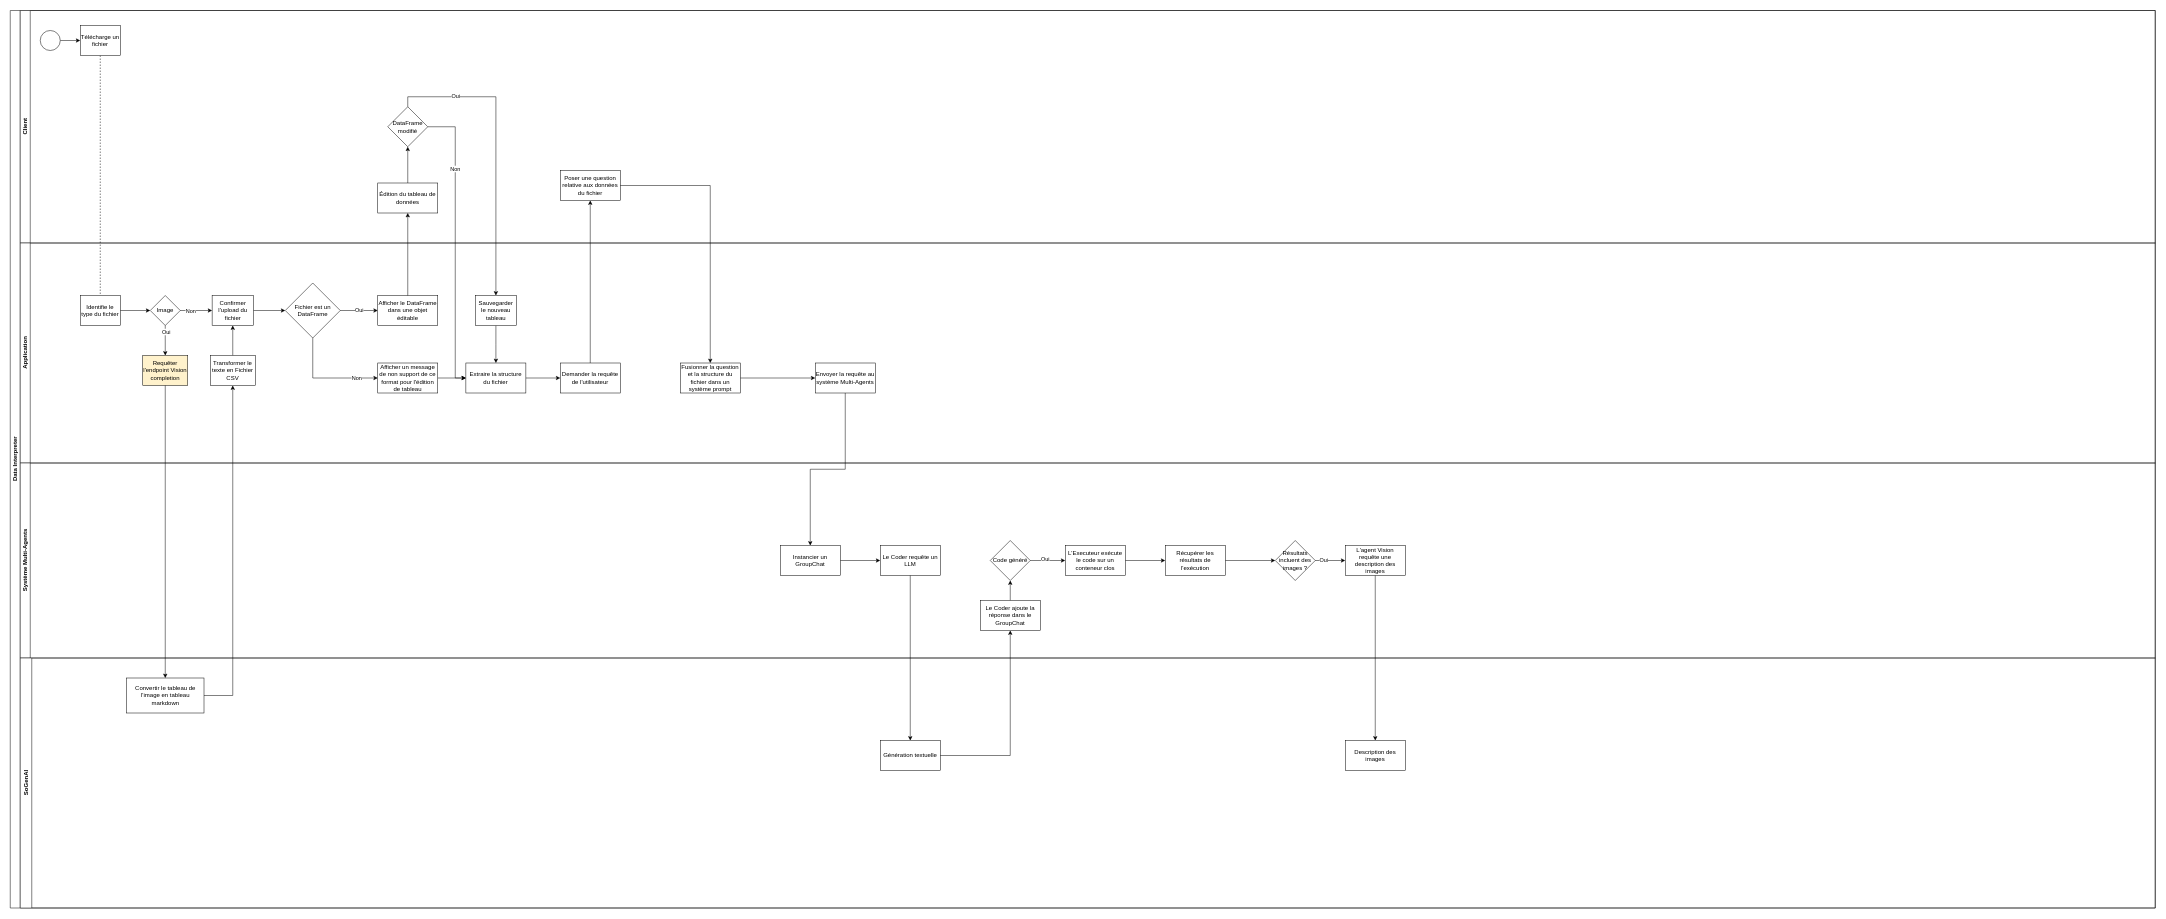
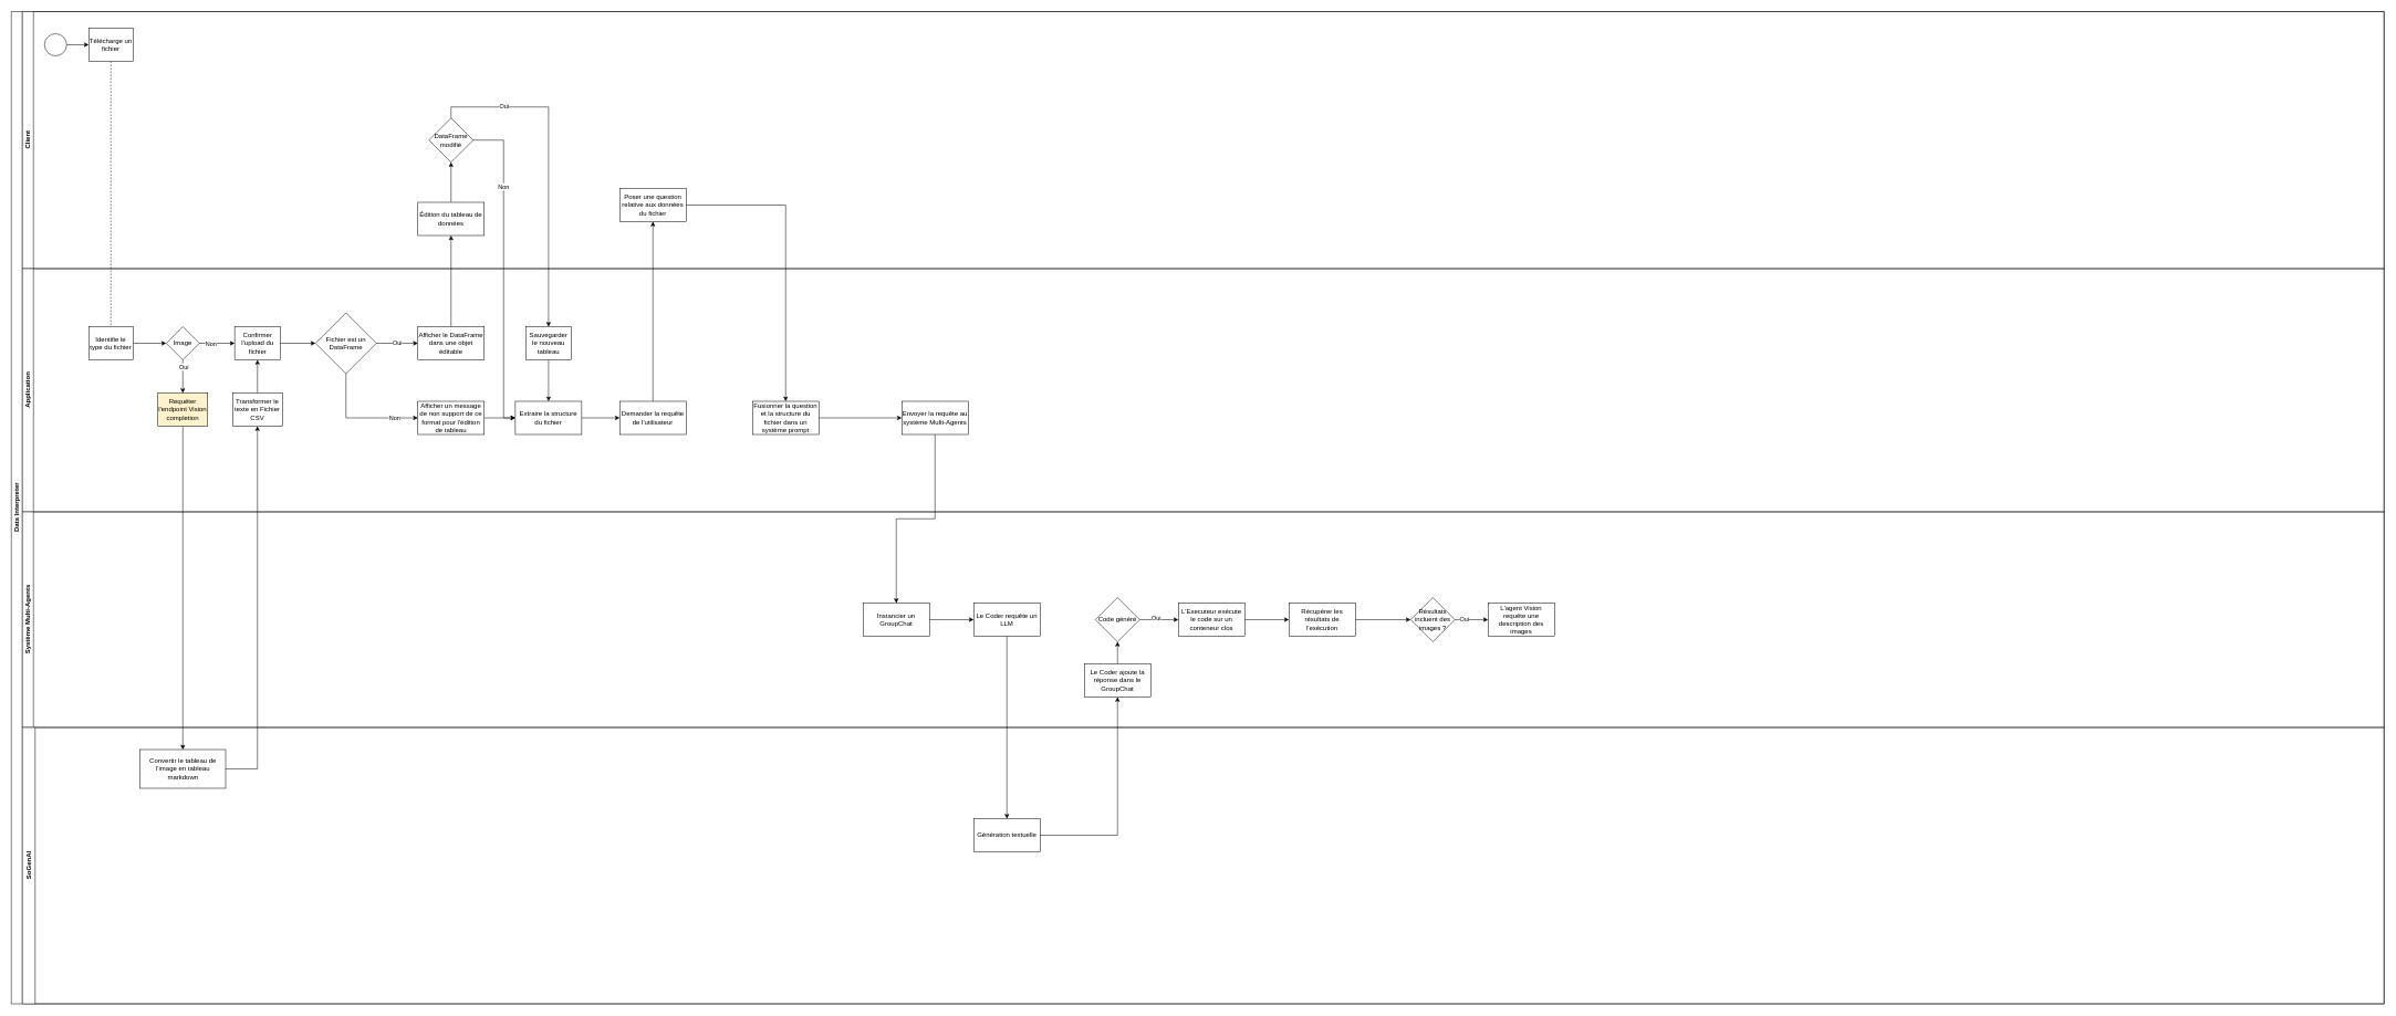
  <mxCell id="0" />
  <mxCell id="1" parent="0" />
  <mxCell id="2" value="Data Interpreter" style="swimlane;html=1;childLayout=stackLayout;resizeParent=1;resizeParentMax=0;horizontal=0;startSize=20;horizontalStack=0;" parent="1" vertex="1"><mxGeometry x="20" y="20" width="4290" height="1795" as="geometry" /></mxCell>
  <mxCell id="3" value="" style="edgeStyle=orthogonalEdgeStyle;rounded=0;orthogonalLoop=1;jettySize=auto;html=1;dashed=1;endArrow=none;endFill=0;" parent="2" source="7" target="14" edge="1"><mxGeometry relative="1" as="geometry" /></mxCell>
  <mxCell id="4" value="Client" style="swimlane;html=1;startSize=20;horizontal=0;" parent="2" vertex="1"><mxGeometry x="20" width="4270" height="465" as="geometry" /></mxCell>
  <mxCell id="5" value="" style="edgeStyle=orthogonalEdgeStyle;rounded=0;orthogonalLoop=1;jettySize=auto;html=1;" parent="4" source="6" target="7" edge="1"><mxGeometry relative="1" as="geometry" /></mxCell>
  <mxCell id="6" value="" style="ellipse;whiteSpace=wrap;html=1;" parent="4" vertex="1"><mxGeometry x="40" y="40" width="40" height="40" as="geometry" /></mxCell>
  <mxCell id="7" value="Télécharge un fichier" style="rounded=0;whiteSpace=wrap;html=1;fontFamily=Helvetica;fontSize=12;fontColor=#000000;align=center;" parent="4" vertex="1"><mxGeometry x="120" y="30" width="80" height="60" as="geometry" /></mxCell>
  <mxCell id="8" value="DataFrame modifié" style="rhombus;whiteSpace=wrap;html=1;fontColor=#000000;" vertex="1" parent="4"><mxGeometry x="735" y="192.5" width="80" height="80" as="geometry" /></mxCell>
  <mxCell id="9" value="" style="edgeStyle=orthogonalEdgeStyle;rounded=0;orthogonalLoop=1;jettySize=auto;html=1;" edge="1" parent="4" source="10" target="8"><mxGeometry relative="1" as="geometry" /></mxCell>
  <mxCell id="10" value="Édition du tableau de données" style="whiteSpace=wrap;html=1;fontColor=#000000;" vertex="1" parent="4"><mxGeometry x="715" y="345" width="120" height="60" as="geometry" /></mxCell>
  <mxCell id="11" value="Poser une question relative aux données du fichier" style="whiteSpace=wrap;html=1;fontColor=#000000;" vertex="1" parent="4"><mxGeometry x="1080" y="320" width="120" height="60" as="geometry" /></mxCell>
  <mxCell id="12" value="Application" style="swimlane;html=1;startSize=20;horizontal=0;" parent="2" vertex="1"><mxGeometry x="20" y="465" width="4270" height="440" as="geometry" /></mxCell>
  <mxCell id="13" value="" style="edgeStyle=orthogonalEdgeStyle;rounded=0;orthogonalLoop=1;jettySize=auto;html=1;endArrow=classic;endFill=1;" parent="12" source="14" target="15" edge="1"><mxGeometry relative="1" as="geometry" /></mxCell>
  <mxCell id="14" value="Identifie le type du fichier" style="rounded=0;whiteSpace=wrap;html=1;fontFamily=Helvetica;fontSize=12;fontColor=#000000;align=center;" parent="12" vertex="1"><mxGeometry x="120" y="105" width="80" height="60" as="geometry" /></mxCell>
  <mxCell id="15" value="Image" style="rhombus;whiteSpace=wrap;html=1;fontFamily=Helvetica;fontSize=12;fontColor=#000000;align=center;" parent="12" vertex="1"><mxGeometry x="260" y="105" width="60" height="60" as="geometry" /></mxCell>
  <mxCell id="16" style="edgeStyle=orthogonalEdgeStyle;rounded=0;orthogonalLoop=1;jettySize=auto;html=1;endArrow=classic;endFill=1;entryX=0;entryY=0.5;entryDx=0;entryDy=0;" parent="12" source="15" target="32" edge="1"><mxGeometry relative="1" as="geometry"><mxPoint x="420" y="135" as="targetPoint" /></mxGeometry></mxCell>
  <mxCell id="17" value="Non" style="edgeLabel;html=1;align=center;verticalAlign=middle;resizable=0;points=[];" vertex="1" connectable="0" parent="16"><mxGeometry x="-0.577" y="1" relative="1" as="geometry"><mxPoint x="7" y="1" as="offset" /></mxGeometry></mxCell>
  <mxCell id="18" value="Requêter l'endpoint Vision completion" style="rounded=0;whiteSpace=wrap;html=1;fontFamily=Helvetica;fontSize=12;fontColor=#000000;align=center;fillColor=#fff2cc;" vertex="1" parent="12"><mxGeometry x="245" y="225" width="90" height="60" as="geometry" /></mxCell>
  <mxCell id="19" value="" style="edgeStyle=orthogonalEdgeStyle;rounded=0;orthogonalLoop=1;jettySize=auto;html=1;" edge="1" parent="12" source="15" target="18"><mxGeometry relative="1" as="geometry"><mxPoint x="290" y="215" as="targetPoint" /></mxGeometry></mxCell>
  <mxCell id="20" value="Oui" style="edgeLabel;html=1;align=center;verticalAlign=middle;resizable=0;points=[];" vertex="1" connectable="0" parent="19"><mxGeometry x="-0.598" y="1" relative="1" as="geometry"><mxPoint as="offset" /></mxGeometry></mxCell>
  <mxCell id="21" style="edgeStyle=orthogonalEdgeStyle;rounded=0;orthogonalLoop=1;jettySize=auto;html=1;exitX=0.5;exitY=0;exitDx=0;exitDy=0;entryX=0.5;entryY=1;entryDx=0;entryDy=0;" edge="1" parent="12" source="22" target="32"><mxGeometry relative="1" as="geometry" /></mxCell>
  <mxCell id="22" value="Transformer le texte en Fichier CSV" style="rounded=0;whiteSpace=wrap;html=1;fontFamily=Helvetica;fontSize=12;fontColor=#000000;align=center;" vertex="1" parent="12"><mxGeometry x="380" y="225" width="90" height="60" as="geometry" /></mxCell>
  <mxCell id="23" value="" style="edgeStyle=orthogonalEdgeStyle;rounded=0;orthogonalLoop=1;jettySize=auto;html=1;" edge="1" parent="12" source="27" target="28"><mxGeometry relative="1" as="geometry" /></mxCell>
  <mxCell id="24" value="Oui" style="edgeLabel;html=1;align=center;verticalAlign=middle;resizable=0;points=[];" vertex="1" connectable="0" parent="23"><mxGeometry x="-0.013" y="2" relative="1" as="geometry"><mxPoint as="offset" /></mxGeometry></mxCell>
  <mxCell id="25" value="" style="edgeStyle=orthogonalEdgeStyle;rounded=0;orthogonalLoop=1;jettySize=auto;html=1;entryX=0;entryY=0.5;entryDx=0;entryDy=0;exitX=0.5;exitY=1;exitDx=0;exitDy=0;" edge="1" parent="12" source="27" target="30"><mxGeometry relative="1" as="geometry" /></mxCell>
  <mxCell id="26" value="Non" style="edgeLabel;html=1;align=center;verticalAlign=middle;resizable=0;points=[];" vertex="1" connectable="0" parent="25"><mxGeometry x="-0.173" relative="1" as="geometry"><mxPoint x="80" as="offset" /></mxGeometry></mxCell>
  <mxCell id="27" value="Fichier est un DataFrame" style="rhombus;whiteSpace=wrap;html=1;fontFamily=Helvetica;fontSize=12;fontColor=#000000;align=center;" vertex="1" parent="12"><mxGeometry x="530" y="80" width="110" height="110" as="geometry" /></mxCell>
  <mxCell id="28" value="Afficher le DataFrame dans une objet éditable" style="whiteSpace=wrap;html=1;fontColor=#000000;" vertex="1" parent="12"><mxGeometry x="715" y="105" width="120" height="60" as="geometry" /></mxCell>
  <mxCell id="29" style="edgeStyle=orthogonalEdgeStyle;rounded=0;orthogonalLoop=1;jettySize=auto;html=1;exitX=1;exitY=0.5;exitDx=0;exitDy=0;entryX=0;entryY=0.5;entryDx=0;entryDy=0;" edge="1" parent="12" source="30" target="36"><mxGeometry relative="1" as="geometry" /></mxCell>
  <mxCell id="30" value="Afficher un message de non support de ce format pour l'édition de tableau" style="whiteSpace=wrap;html=1;fontColor=#000000;" vertex="1" parent="12"><mxGeometry x="715" y="240" width="120" height="60" as="geometry" /></mxCell>
  <mxCell id="31" value="" style="edgeStyle=orthogonalEdgeStyle;rounded=0;orthogonalLoop=1;jettySize=auto;html=1;" edge="1" parent="12" source="32" target="27"><mxGeometry relative="1" as="geometry" /></mxCell>
  <mxCell id="32" value="Confirmer l'upload du fichier" style="whiteSpace=wrap;html=1;fontColor=#000000;" vertex="1" parent="12"><mxGeometry x="383.75" y="105" width="82.5" height="60" as="geometry" /></mxCell>
  <mxCell id="33" value="" style="edgeStyle=orthogonalEdgeStyle;rounded=0;orthogonalLoop=1;jettySize=auto;html=1;" edge="1" parent="12" source="34" target="36"><mxGeometry relative="1" as="geometry" /></mxCell>
  <mxCell id="34" value="Sauvegarder le nouveau tableau" style="whiteSpace=wrap;html=1;fontColor=#000000;" vertex="1" parent="12"><mxGeometry x="910" y="105" width="82.5" height="60" as="geometry" /></mxCell>
  <mxCell id="35" value="" style="edgeStyle=orthogonalEdgeStyle;rounded=0;orthogonalLoop=1;jettySize=auto;html=1;" edge="1" parent="12" source="36" target="37"><mxGeometry relative="1" as="geometry" /></mxCell>
  <mxCell id="36" value="Extraire la structure du fichier" style="whiteSpace=wrap;html=1;fontColor=#000000;" vertex="1" parent="12"><mxGeometry x="891.25" y="240" width="120" height="60" as="geometry" /></mxCell>
  <mxCell id="37" value="Demander la requête de l'utilisateur" style="rounded=0;whiteSpace=wrap;html=1;fontFamily=Helvetica;fontSize=12;fontColor=#000000;align=center;" parent="12" vertex="1"><mxGeometry x="1080" y="240" width="120" height="60" as="geometry" /></mxCell>
  <mxCell id="38" value="" style="edgeStyle=orthogonalEdgeStyle;rounded=0;orthogonalLoop=1;jettySize=auto;html=1;" edge="1" parent="12" source="39" target="40"><mxGeometry relative="1" as="geometry" /></mxCell>
  <mxCell id="39" value="Fusionner la question et la structure du fichier dans un système prompt" style="whiteSpace=wrap;html=1;fontColor=#000000;" vertex="1" parent="12"><mxGeometry x="1320" y="240" width="120" height="60" as="geometry" /></mxCell>
  <mxCell id="40" value="Envoyer la requête au système Multi-Agents" style="whiteSpace=wrap;html=1;fontColor=#000000;" vertex="1" parent="12"><mxGeometry x="1590" y="240" width="120" height="60" as="geometry" /></mxCell>
  <mxCell id="41" value="Système Multi-Agents" style="swimlane;html=1;startSize=20;horizontal=0;" vertex="1" parent="2"><mxGeometry x="20" y="905" width="4270" height="390" as="geometry" /></mxCell>
  <mxCell id="42" value="" style="edgeStyle=orthogonalEdgeStyle;rounded=0;orthogonalLoop=1;jettySize=auto;html=1;" edge="1" parent="41" source="43" target="44"><mxGeometry relative="1" as="geometry" /></mxCell>
  <mxCell id="43" value="Instancier un GroupChat" style="whiteSpace=wrap;html=1;fontColor=#000000;" vertex="1" parent="41"><mxGeometry x="1520" y="165" width="120" height="60" as="geometry" /></mxCell>
  <mxCell id="44" value="Le Coder requête un LLM" style="whiteSpace=wrap;html=1;fontColor=#000000;" vertex="1" parent="41"><mxGeometry x="1720" y="165" width="120" height="60" as="geometry" /></mxCell>
  <mxCell id="45" value="Code généré" style="rhombus;whiteSpace=wrap;html=1;fontColor=#000000;" vertex="1" parent="41"><mxGeometry x="1940" y="155" width="80" height="80" as="geometry" /></mxCell>
  <mxCell id="46" value="" style="edgeStyle=orthogonalEdgeStyle;rounded=0;orthogonalLoop=1;jettySize=auto;html=1;" edge="1" parent="41" source="47" target="51"><mxGeometry relative="1" as="geometry" /></mxCell>
  <mxCell id="47" value="L'Executeur exécute le code sur un conteneur clos" style="whiteSpace=wrap;html=1;fontColor=#000000;" vertex="1" parent="41"><mxGeometry x="2090" y="165" width="120" height="60" as="geometry" /></mxCell>
  <mxCell id="48" value="" style="edgeStyle=orthogonalEdgeStyle;rounded=0;orthogonalLoop=1;jettySize=auto;html=1;" edge="1" parent="41" source="45" target="47"><mxGeometry relative="1" as="geometry" /></mxCell>
  <mxCell id="49" value="Oui" style="edgeLabel;html=1;align=center;verticalAlign=middle;resizable=0;points=[];" vertex="1" connectable="0" parent="48"><mxGeometry x="-0.155" y="3" relative="1" as="geometry"><mxPoint x="-1" as="offset" /></mxGeometry></mxCell>
  <mxCell id="50" value="" style="edgeStyle=orthogonalEdgeStyle;rounded=0;orthogonalLoop=1;jettySize=auto;html=1;" edge="1" parent="41" source="51" target="54"><mxGeometry relative="1" as="geometry" /></mxCell>
  <mxCell id="51" value="Récupérer les résultats de l'exécution" style="whiteSpace=wrap;html=1;fontColor=#000000;" vertex="1" parent="41"><mxGeometry x="2290" y="165" width="120" height="60" as="geometry" /></mxCell>
  <mxCell id="52" value="" style="edgeStyle=orthogonalEdgeStyle;rounded=0;orthogonalLoop=1;jettySize=auto;html=1;" edge="1" parent="41" source="54" target="57"><mxGeometry relative="1" as="geometry" /></mxCell>
  <mxCell id="53" value="Oui" style="edgeLabel;html=1;align=center;verticalAlign=middle;resizable=0;points=[];" vertex="1" connectable="0" parent="52"><mxGeometry x="-0.462" y="1" relative="1" as="geometry"><mxPoint as="offset" /></mxGeometry></mxCell>
  <mxCell id="54" value="Résultats incluent des images ?" style="rhombus;whiteSpace=wrap;html=1;fontColor=#000000;" vertex="1" parent="41"><mxGeometry x="2510" y="155" width="80" height="80" as="geometry" /></mxCell>
  <mxCell id="55" style="edgeStyle=orthogonalEdgeStyle;rounded=0;orthogonalLoop=1;jettySize=auto;html=1;exitX=0.5;exitY=0;exitDx=0;exitDy=0;entryX=0.5;entryY=1;entryDx=0;entryDy=0;" edge="1" parent="41" source="56" target="45"><mxGeometry relative="1" as="geometry" /></mxCell>
  <mxCell id="56" value="Le Coder ajoute la réponse dans le GroupChat" style="whiteSpace=wrap;html=1;fontColor=#000000;" vertex="1" parent="41"><mxGeometry x="1920" y="275" width="120" height="60" as="geometry" /></mxCell>
  <mxCell id="57" value="L'agent Vision requête une description des images" style="whiteSpace=wrap;html=1;fontColor=#000000;" vertex="1" parent="41"><mxGeometry x="2650" y="165" width="120" height="60" as="geometry" /></mxCell>
  <mxCell id="58" value="SoGenAI" style="swimlane;horizontal=0;whiteSpace=wrap;html=1;" vertex="1" parent="2"><mxGeometry x="20" y="1295" width="4270" height="500" as="geometry" /></mxCell>
  <mxCell id="59" value="Convertir le tableau de l'image en tableau markdown" style="rounded=0;whiteSpace=wrap;html=1;fontFamily=Helvetica;fontSize=12;fontColor=#000000;align=center;" vertex="1" parent="58"><mxGeometry x="212.5" y="40" width="155" height="70" as="geometry" /></mxCell>
  <mxCell id="60" value="Génération textuelle" style="whiteSpace=wrap;html=1;fontColor=#000000;" vertex="1" parent="58"><mxGeometry x="1720" y="165" width="120" height="60" as="geometry" /></mxCell>
- <mxCell id="61" value="Description des images" style="whiteSpace=wrap;html=1;fontColor=#000000;" vertex="1" parent="58"><mxGeometry x="2650" y="165" width="120" height="60" as="geometry" /></mxCell>
  <mxCell id="62" style="edgeStyle=orthogonalEdgeStyle;rounded=0;orthogonalLoop=1;jettySize=auto;html=1;" edge="1" parent="2" source="18" target="59"><mxGeometry relative="1" as="geometry" /></mxCell>
  <mxCell id="63" style="edgeStyle=orthogonalEdgeStyle;rounded=0;orthogonalLoop=1;jettySize=auto;html=1;exitX=1;exitY=0.5;exitDx=0;exitDy=0;entryX=0.5;entryY=1;entryDx=0;entryDy=0;" edge="1" parent="2" source="59" target="22"><mxGeometry relative="1" as="geometry"><mxPoint x="450" y="350" as="targetPoint" /></mxGeometry></mxCell>
  <mxCell id="64" value="" style="edgeStyle=orthogonalEdgeStyle;rounded=0;orthogonalLoop=1;jettySize=auto;html=1;" edge="1" parent="2" source="28" target="10"><mxGeometry relative="1" as="geometry" /></mxCell>
  <mxCell id="65" value="" style="edgeStyle=orthogonalEdgeStyle;rounded=0;orthogonalLoop=1;jettySize=auto;html=1;exitX=0.5;exitY=0;exitDx=0;exitDy=0;" edge="1" parent="2" source="8" target="34"><mxGeometry relative="1" as="geometry" /></mxCell>
  <mxCell id="66" value="Oui" style="edgeLabel;html=1;align=center;verticalAlign=middle;resizable=0;points=[];" vertex="1" connectable="0" parent="65"><mxGeometry x="-0.825" y="1" relative="1" as="geometry"><mxPoint x="63" as="offset" /></mxGeometry></mxCell>
  <mxCell id="67" value="" style="edgeStyle=orthogonalEdgeStyle;rounded=0;orthogonalLoop=1;jettySize=auto;html=1;" edge="1" parent="2" source="8" target="36"><mxGeometry relative="1" as="geometry"><Array as="points"><mxPoint x="890" y="233" /><mxPoint x="890" y="735" /></Array></mxGeometry></mxCell>
  <mxCell id="68" value="Non" style="edgeLabel;html=1;align=center;verticalAlign=middle;resizable=0;points=[];" vertex="1" connectable="0" parent="67"><mxGeometry x="-0.519" y="-1" relative="1" as="geometry"><mxPoint as="offset" /></mxGeometry></mxCell>
  <mxCell id="69" value="" style="edgeStyle=orthogonalEdgeStyle;rounded=0;orthogonalLoop=1;jettySize=auto;html=1;entryX=0.5;entryY=1;entryDx=0;entryDy=0;" edge="1" parent="2" source="37" target="11"><mxGeometry relative="1" as="geometry"><mxPoint x="1160" y="625" as="targetPoint" /></mxGeometry></mxCell>
  <mxCell id="70" value="" style="edgeStyle=orthogonalEdgeStyle;rounded=0;orthogonalLoop=1;jettySize=auto;html=1;" edge="1" parent="2" source="11" target="39"><mxGeometry relative="1" as="geometry" /></mxCell>
  <mxCell id="71" value="" style="edgeStyle=orthogonalEdgeStyle;rounded=0;orthogonalLoop=1;jettySize=auto;html=1;" edge="1" parent="2" source="40" target="43"><mxGeometry relative="1" as="geometry" /></mxCell>
  <mxCell id="72" value="" style="edgeStyle=orthogonalEdgeStyle;rounded=0;orthogonalLoop=1;jettySize=auto;html=1;" edge="1" parent="2" source="44" target="60"><mxGeometry relative="1" as="geometry" /></mxCell>
  <mxCell id="73" style="edgeStyle=orthogonalEdgeStyle;rounded=0;orthogonalLoop=1;jettySize=auto;html=1;exitX=1;exitY=0.5;exitDx=0;exitDy=0;entryX=0.5;entryY=1;entryDx=0;entryDy=0;" edge="1" parent="2" source="60" target="56"><mxGeometry relative="1" as="geometry"><mxPoint x="2000" y="1240" as="targetPoint" /></mxGeometry></mxCell>
- <mxCell id="74" value="" style="edgeStyle=orthogonalEdgeStyle;rounded=0;orthogonalLoop=1;jettySize=auto;html=1;" edge="1" parent="2" source="57" target="61"><mxGeometry relative="1" as="geometry" /></mxCell>
